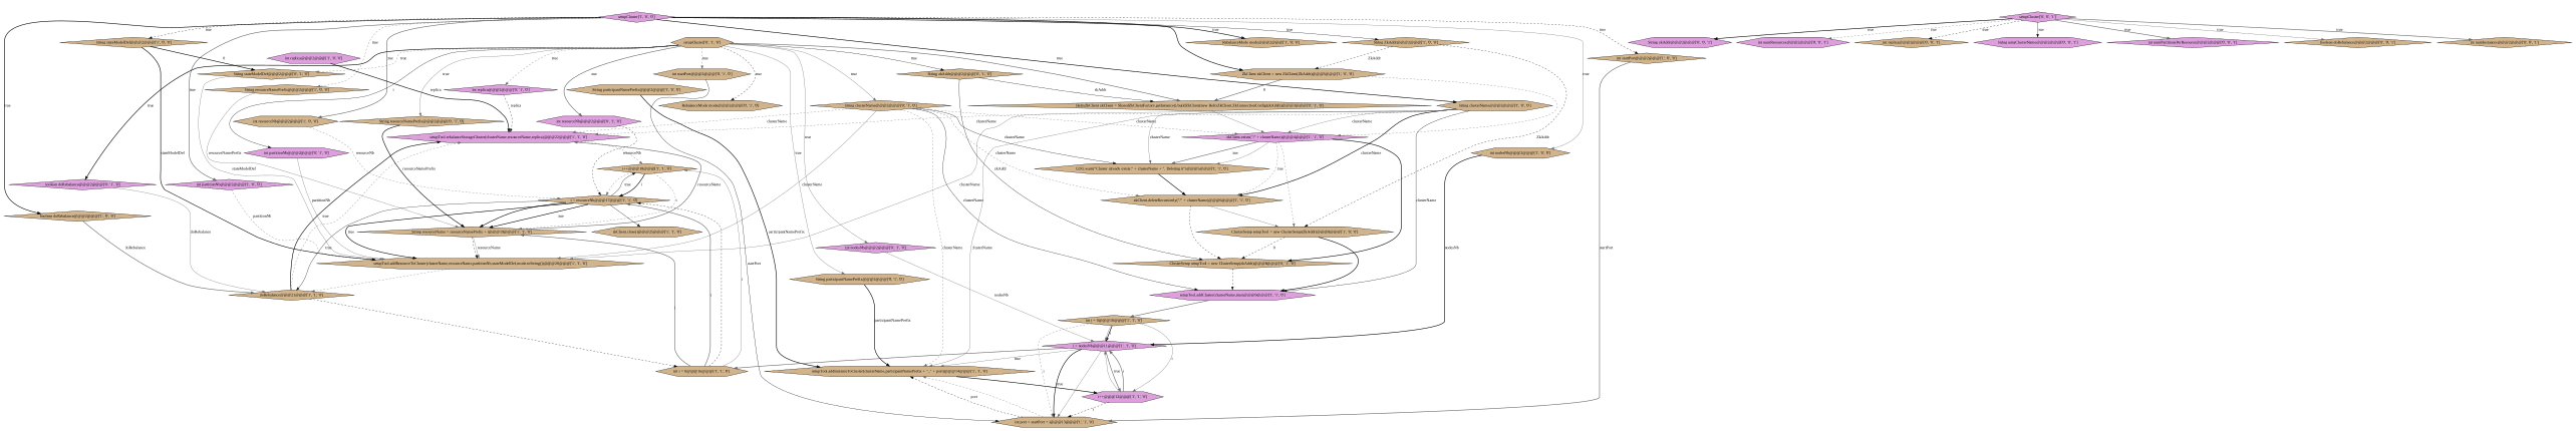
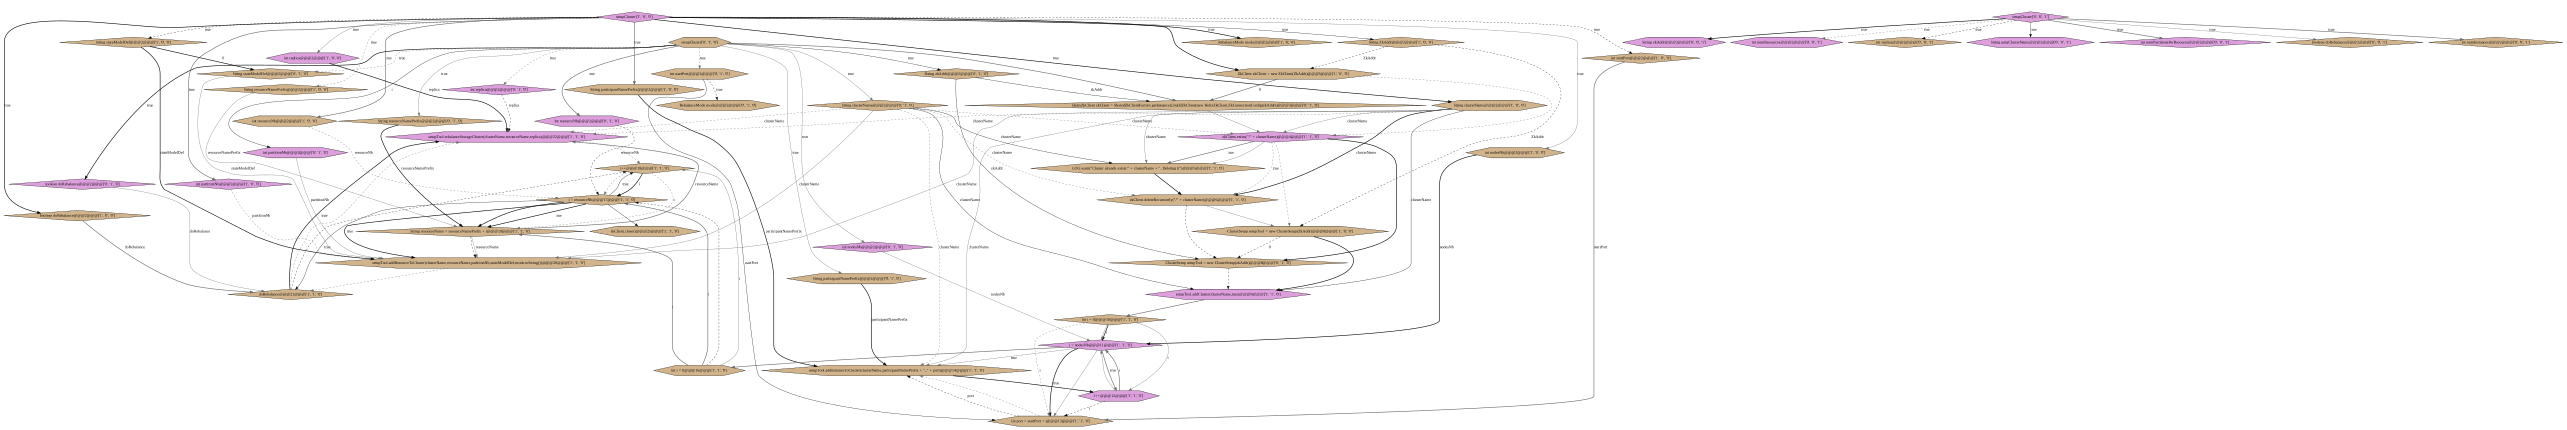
  digraph {
    fontname="Liberation Serif"
    node [fillcolor=tan fontname="Liberation Serif" shape=diamond style=filled]
    edge [color=gray40 fontname="Liberation Serif" style=bold]
    n1 [fillcolor=plum label="setupTool.rebalanceStorageCluster(clusterName,resourceName,replica)@@@22@@@['1', '1', '0']" shape=hexagon]
    n2 [label="i++@@@18@@@['1', '1', '0']"]
    n3 [label="i < resourceNb@@@17@@@['1', '1', '0']"]
    n4 [label="String resourceName = resourceNamePrefix + i@@@19@@@['1', '1', '0']"]
    n5 [label="zkClient.deleteRecursively(\"/\" + clusterName)@@@6@@@['1', '1', '0']" shape=hexagon]
    n6 [label="ClusterSetup setupTool = new ClusterSetup(ZkAddr)@@@8@@@['1', '0', '0']" shape=hexagon]
    n7 [label="ClusterSetup setupTool = new ClusterSetup(zkAddr)@@@8@@@['0', '1', '0']"]
    n8 [fillcolor=plum label="setupTool.addCluster(clusterName,true)@@@9@@@['1', '1', '0']" shape=hexagon]
    n9 [fillcolor=plum label="setupCluster['1', '0', '0']"]
    n10 [label="String participantNamePrefix@@@2@@@['1', '0', '0']" shape=hexagon]
    n11 [label="int resourceNb@@@2@@@['1', '0', '0']" shape=hexagon]
    n12 [fillcolor=plum label="int replica@@@2@@@['1', '0', '0']" shape=hexagon]
    n13 [label="int nodesNb@@@2@@@['1', '0', '0']" shape=hexagon]
    n14 [label="ZkClient zkClient = new ZkClient(ZkAddr)@@@3@@@['1', '0', '0']" shape=hexagon]
    n15 [label="String clusterName@@@2@@@['1', '0', '0']" shape=hexagon]
    n16 [fillcolor=plum label="int partitionNb@@@2@@@['1', '0', '0']"]
    n17 [label="String stateModelDef@@@2@@@['1', '0', '0']"]
    n18 [label="String resourceNamePrefix@@@2@@@['1', '0', '0']"]
    n19 [label="boolean doRebalance@@@2@@@['1', '0', '0']"]
    n20 [label="RebalanceMode mode@@@2@@@['1', '0', '0']"]
    n21 [label="String ZkAddr@@@2@@@['1', '0', '0']"]
    n22 [label="int startPort@@@2@@@['1', '0', '0']"]
    n23 [label="setupTool.addInstanceToCluster(clusterName,participantNamePrefix + \"_\" + port)@@@14@@@['1', '1', '0']" shape=hexagon]
    n24 [fillcolor=plum label="i < nodesNb@@@11@@@['1', '1', '0']"]
    n25 [fillcolor=plum label="zkClient.exists(\"/\" + clusterName)@@@4@@@['1', '1', '0']"]
    n26 [label="HelixZkClient zkClient = SharedZkClientFactory.getInstance().buildZkClient(new HelixZkClient.ZkConnectionConfig(zkAddr))@@@3@@@['0', '1', '0']"]
    n27 [label="LOG.warn(\"Cluster already exists:\" + clusterName + \". Deleting it\")@@@5@@@['1', '1', '0']" shape=hexagon]
    n28 [label="setupTool.addResourceToCluster(clusterName,resourceName,partitionNb,stateModelDef,mode.toString())@@@20@@@['1', '1', '0']" shape=hexagon]
    n29 [label="String stateModelDef@@@2@@@['0', '1', '0']"]
    n30 [label="doRebalance@@@21@@@['1', '1', '0']"]
    n31 [label="int port = startPort + i@@@13@@@['1', '1', '0']" shape=hexagon]
    n32 [fillcolor=plum label="i++@@@12@@@['1', '1', '0']" shape=hexagon]
    n33 [label="zkClient.close()@@@25@@@['1', '1', '0']" shape=hexagon]
    n34 [label="int i = 0@@@16@@@['1', '1', '0']" shape=hexagon]
    n35 [fillcolor=plum label="int replica@@@2@@@['0', '1', '0']"]
    n36 [label="String clusterName@@@2@@@['0', '1', '0']"]
    n37 [label="int i = 0@@@10@@@['1', '1', '0']"]
    n38 [fillcolor=plum label="String zkAddr@@@2@@@['0', '0', '1']" shape=hexagon]
    n39 [fillcolor=plum label="setupCluster['0', '0', '1']"]
    n40 [fillcolor=plum label="int numResources@@@2@@@['0', '0', '1']" shape=hexagon]
    n41 [label="int replica@@@2@@@['0', '0', '1']"]
    n42 [fillcolor=plum label="String uniqClusterName@@@2@@@['0', '0', '1']" shape=hexagon]
    n43 [fillcolor=plum label="int numPartitionsPerResource@@@2@@@['0', '0', '1']"]
    n44 [label="boolean doRebalance@@@2@@@['0', '0', '1']"]
    n45 [label="int numInstances@@@2@@@['0', '0', '1']"]
    n46 [fillcolor=plum label="int resourceNb@@@2@@@['0', '1', '0']" shape=hexagon]
    n47 [fillcolor=plum label="int nodesNb@@@2@@@['0', '1', '0']"]
    n48 [fillcolor=plum label="int partitionNb@@@2@@@['0', '1', '0']" shape=hexagon]
    n49 [fillcolor=plum label="boolean doRebalance@@@2@@@['0', '1', '0']"]
    n50 [label="int startPort@@@2@@@['0', '1', '0']" shape=hexagon]
    n51 [label="RebalanceMode mode@@@2@@@['0', '1', '0']" shape=hexagon]
    n52 [label="String resourceNamePrefix@@@2@@@['0', '1', '0']"]
    n53 [label="String participantNamePrefix@@@2@@@['0', '1', '0']" shape=hexagon]
    n54 [label="setupCluster['0', '1', '0']" shape=hexagon]
    n55 [label="String zkAddr@@@2@@@['0', '1', '0']"]
    n1 -> n2 [style=dashed]
    n2 -> n3 [color=black label=i]
    n2 -> n3 [style=dashed]
    n2 -> n4 [label=i style=dashed]
    n3 -> n2 [color=black label=true style=solid]
    n3 -> n4 [color=black label=true]
    n3 -> n4 [color=black]
    n3 -> n28 [color=black label=true]
    n3 -> n30 [color=black label=true style=solid]
    n3 -> n33 [color=black style=solid]
    n4 -> n1 [label=resourceName]
    n4 -> n28 [label=resourceName style=solid]
    n4 -> n28 [color=black style=dashed]
    n5 -> n6 [style=solid]
    n5 -> n7 [color=black style=dashed]
    n6 -> n7 [color=black label=0 style=dashed]
    n6 -> n8 [color=black]
    n7 -> n8 [color=black style=dashed]
    n8 -> n37
+   n9 -> n10 [label=true]
    n9 -> n11 [label=true]
+   n9 -> n12 [label=true style=solid]
    n9 -> n13 [label=true style=solid]
    n9 -> n14 [color=black]
    n9 -> n15 [color=black label=true]
    n9 -> n16 [label=true]
    n9 -> n17 [color=black label=true style=dashed]
    n9 -> n18 [label=true style=dashed]
    n9 -> n19 [color=black label=true]
    n9 -> n20 [color=black label=true]
    n9 -> n21 [color=black label=true style=solid]
    n9 -> n22 [color=black label=true style=dashed]
    n10 -> n23 [color=black label=participantNamePrefix]
    n11 -> n3 [label=resourceNb style=dashed]
    n12 -> n1 [color=black label=replica]
    n13 -> n24 [color=black label=nodesNb]
    n14 -> n25 [style=dashed]
    n14 -> n26 [label=0]
    n15 -> n1 [label=clusterName style=dashed]
    n15 -> n5 [color=black label=clusterName]
    n15 -> n8 [color=black label=clusterName style=solid]
    n15 -> n23 [label=clusterName style=solid]
    n15 -> n25 [label=clusterName style=solid]
    n15 -> n27 [label=clusterName style=solid]
    n15 -> n28 [label=clusterName style=solid]
    n16 -> n28 [label=partitionNb style=dashed]
    n17 -> n28 [color=black label=stateModelDef]
    n17 -> n29 [color=black label=0]
    n18 -> n4 [label=resourceNamePrefix style=solid]
    n19 -> n30 [label=doRebalance]
    n21 -> n6 [color=black label=ZkAddr style=dashed]
    n21 -> n14 [color=black label=ZkAddr style=dashed]
    n22 -> n31 [label=startPort]
    n23 -> n32 [color=black]
    n24 -> n23 [label=true style=solid]
    n24 -> n31 [color=black label=true]
    n24 -> n31 [style=solid]
    n24 -> n32 [label=true]
    n24 -> n34
    n25 -> n5 [label=true style=dashed]
    n25 -> n6 [style=dashed]
    n25 -> n7 [color=black]
    n25 -> n27 [label=true]
    n25 -> n27 [style=solid]
    n26 -> n25 [style=solid]
    n27 -> n5 [color=black]
    n28 -> n30 [style=dashed]
    n29 -> n28 [label=stateModelDef style=solid]
    n30 -> n1 [style=dashed]
    n30 -> n1 [color=black label=true]
-   n30 -> n34 [color=black style=dashed]
+   n30 -> n2 [color=black style=dashed]
    n31 -> n23 [color=black label=port style=dashed]
    n31 -> n23 [style=dashed]
    n32 -> n24 [label=i]
    n32 -> n24 [style=solid]
    n32 -> n31 [color=black label=i style=dashed]
    n34 -> n2 [label=i style=solid]
    n34 -> n3 [label=i]
    n34 -> n3 [color=black style=dashed]
    n34 -> n4 [label=i]
    n35 -> n1 [color=black label=replica style=dashed]
    n36 -> n1 [label=clusterName style=dashed]
    n36 -> n5 [label=clusterName style=dashed]
    n36 -> n8 [color=black label=clusterName style=solid]
    n36 -> n23 [label=clusterName style=dashed]
    n36 -> n25 [label=clusterName style=dashed]
    n36 -> n27 [color=black label=clusterName style=solid]
    n36 -> n28 [label=clusterName style=solid]
    n37 -> n24 [color=black label=i]
    n37 -> n24 [style=solid]
    n37 -> n31 [label=i style=dashed]
    n37 -> n32 [label=i style=solid]
    n39 -> n38 [color=black label=true]
    n39 -> n40 [label=true style=dashed]
    n39 -> n41 [color=black label=true style=dashed]
    n39 -> n42 [color=black label=true style=solid]
    n39 -> n43 [label=true]
    n39 -> n44 [label=true style=solid]
    n39 -> n45 [label=true]
    n46 -> n3 [color=black label=resourceNb style=dashed]
    n47 -> n24 [label=nodesNb style=solid]
    n48 -> n28 [label=partitionNb style=solid]
    n49 -> n30 [label=doRebalance style=solid]
    n50 -> n31 [color=black label=startPort style=solid]
    n52 -> n4 [color=black label=resourceNamePrefix]
    n53 -> n23 [color=black label=participantNamePrefix]
    n54 -> n26
    n54 -> n29 [label=true style=dashed]
    n54 -> n35 [label=true style=dashed]
    n54 -> n36 [label=true style=solid]
    n54 -> n46 [label=true]
    n54 -> n47 [label=true style=solid]
    n54 -> n48 [color=black label=i style=solid]
    n54 -> n49 [color=black label=true]
    n54 -> n50 [label=true style=dashed]
-   n54 -> n51 [color=black label=true style=dashed]
+   n50 -> n51 [color=black label=true style=dashed]
    n54 -> n52 [label=true style=solid]
    n54 -> n53 [label=true style=solid]
    n54 -> n55 [color=black label=true style=solid]
    n55 -> n7 [color=black label=zkAddr style=solid]
    n55 -> n26 [color=black label=zkAddr style=solid]
  }
